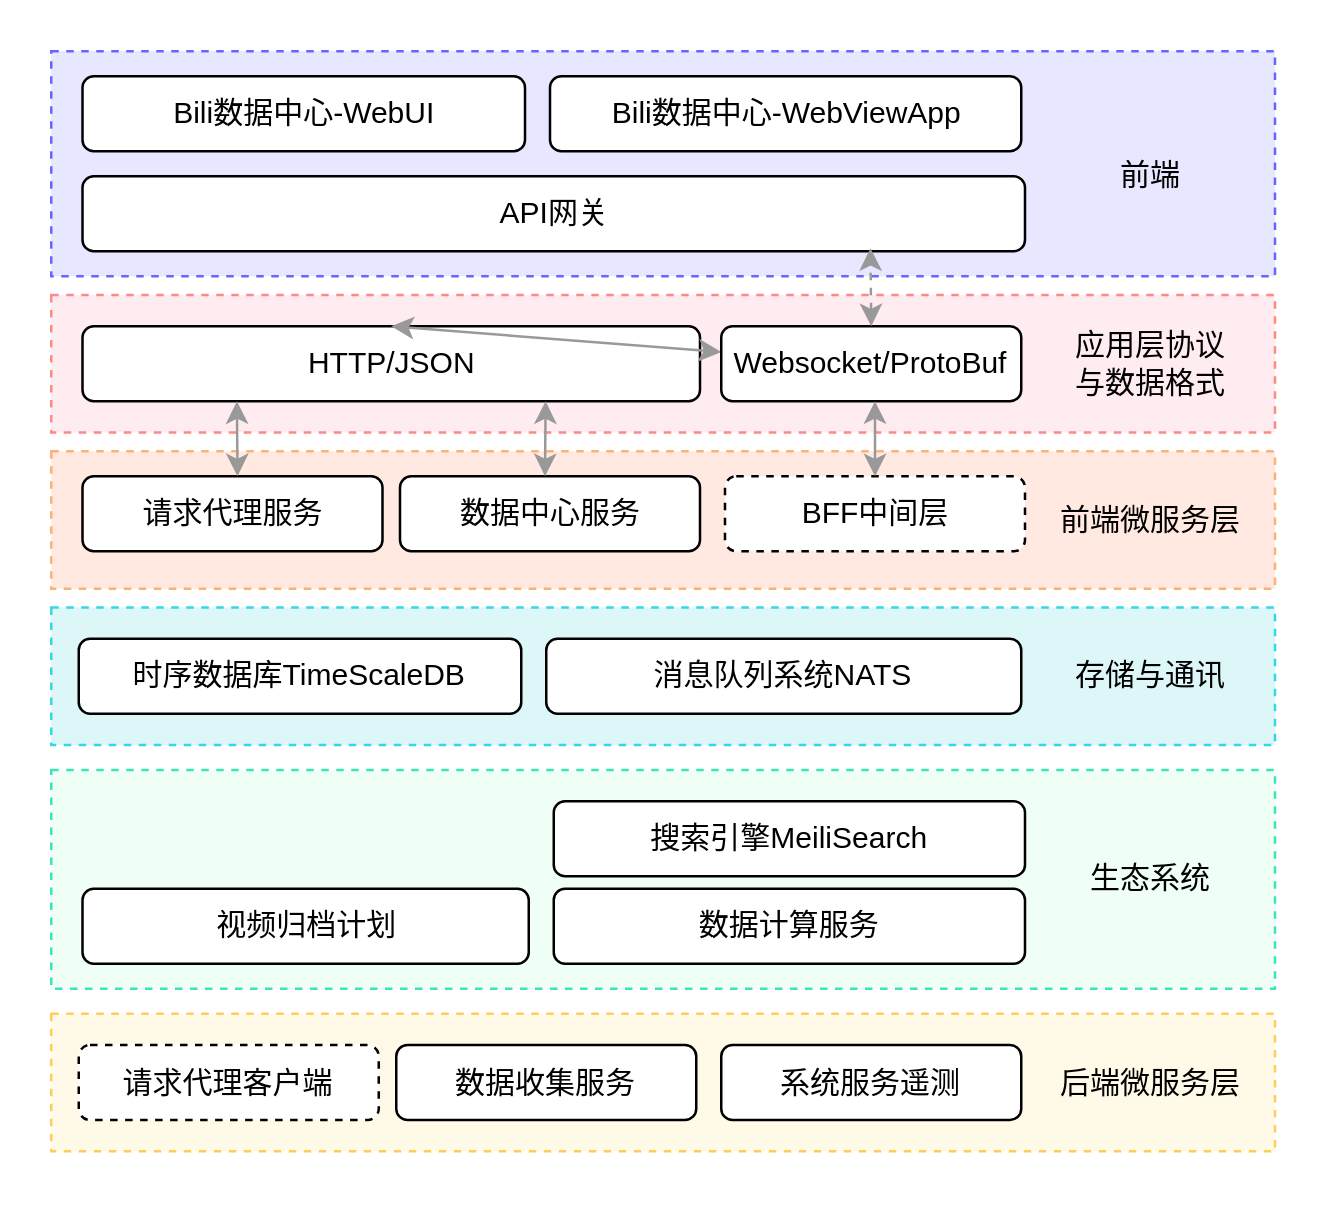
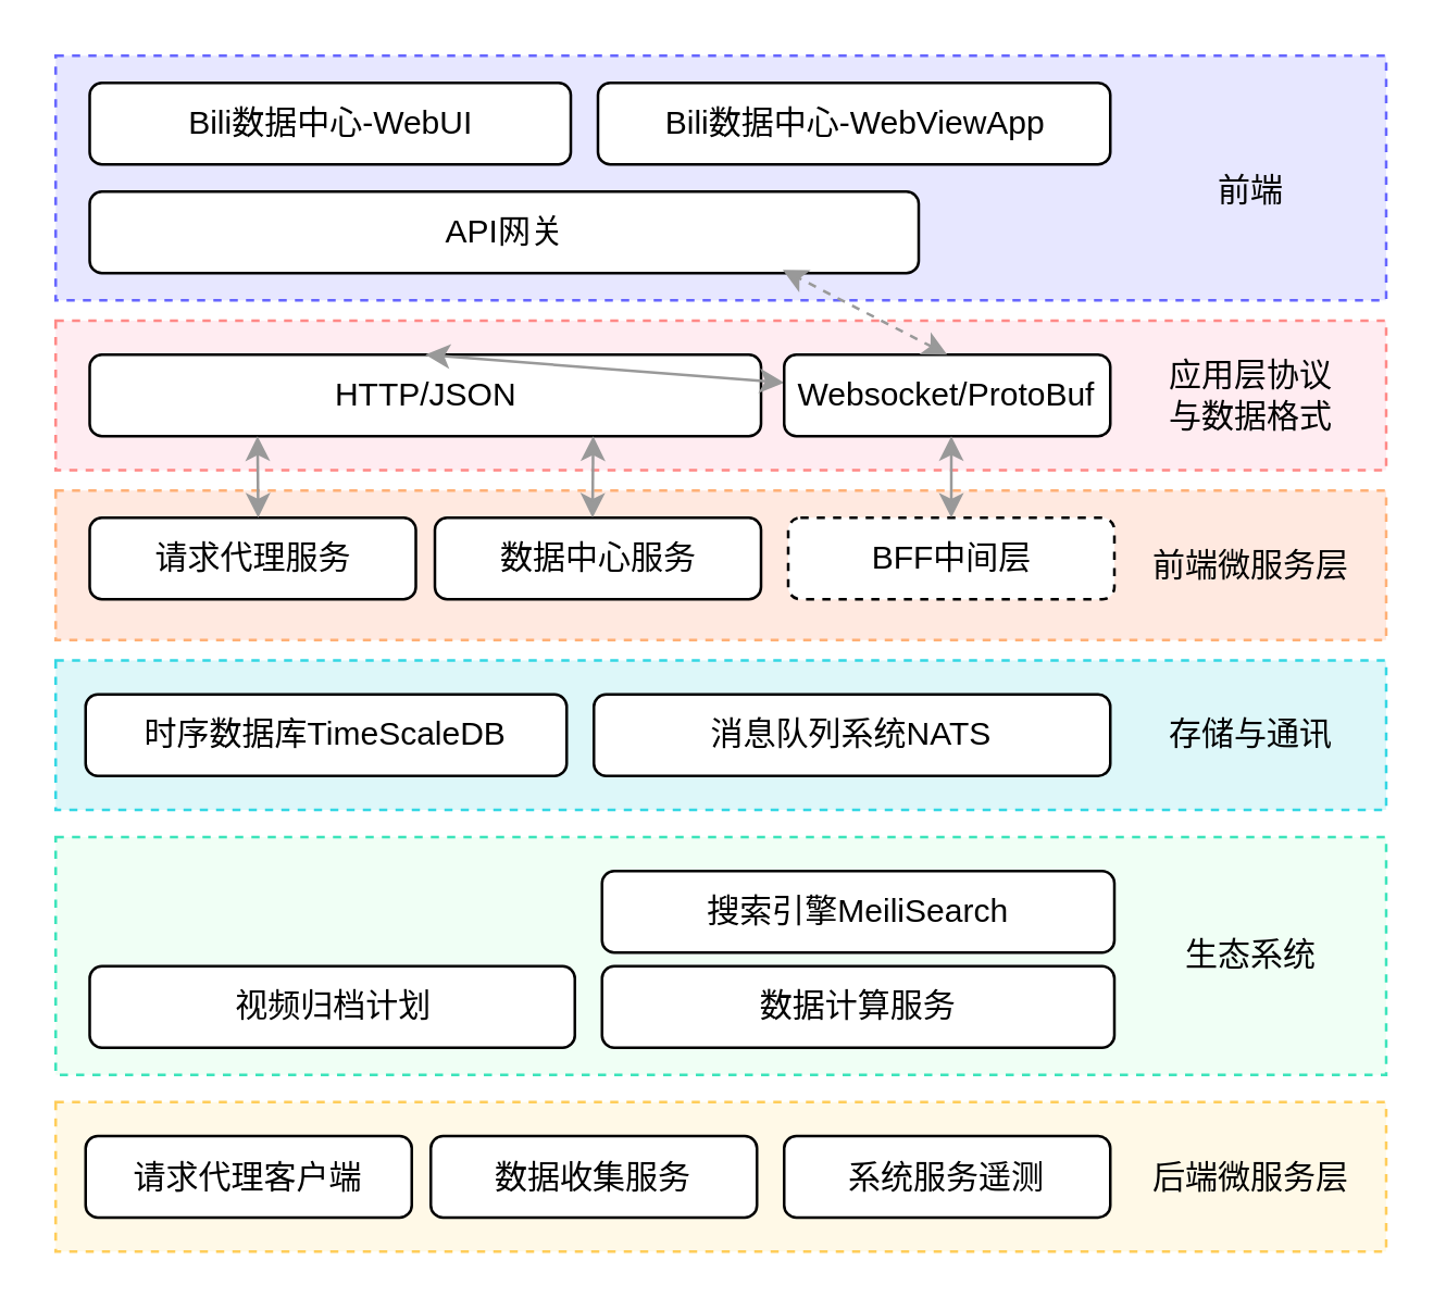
  <mxCell id="0" />
  <mxCell id="1" parent="0" />
  <mxCell id="2" value="" style="rounded=0;whiteSpace=wrap;html=1;fillColor=#ffecf1;strokeColor=#ff8987;dashed=1;" vertex="1" parent="1"><mxGeometry x="20" y="117.5" width="489.5" height="55" as="geometry" /></mxCell>
  <mxCell id="3" value="" style="rounded=0;whiteSpace=wrap;html=1;fillColor=#f0fff5;strokeColor=#3ce4bb;dashed=1;" vertex="1" parent="1"><mxGeometry x="20" y="307.5" width="489.5" height="87.5" as="geometry" /></mxCell>
  <mxCell id="4" value="" style="rounded=0;whiteSpace=wrap;html=1;fillColor=#fff9e7;strokeColor=#ffcd5a;dashed=1;" vertex="1" parent="1"><mxGeometry x="20" y="405" width="489.5" height="55" as="geometry" /></mxCell>
  <mxCell id="5" value="" style="rounded=0;whiteSpace=wrap;html=1;fillColor=#ddf7f9;strokeColor=#34d7e4;dashed=1;" vertex="1" parent="1"><mxGeometry x="20" y="242.5" width="489.5" height="55" as="geometry" /></mxCell>
  <mxCell id="6" value="" style="rounded=0;whiteSpace=wrap;html=1;fillColor=#ffe9e0;strokeColor=#ffb076;dashed=1;" vertex="1" parent="1"><mxGeometry x="20" y="180" width="489.5" height="55" as="geometry" /></mxCell>
  <mxCell id="7" value="" style="rounded=0;whiteSpace=wrap;html=1;fillColor=#e7e7ff;strokeColor=#6666ff;dashed=1;" vertex="1" parent="1"><mxGeometry x="20" y="20" width="489.5" height="90" as="geometry" /></mxCell>
  <mxCell id="8" value="Bili数据中心-WebUI" style="rounded=1;whiteSpace=wrap;html=1;" vertex="1" parent="1"><mxGeometry x="32.5" y="30" width="177" height="30" as="geometry" /></mxCell>
- <mxCell id="9" value="API网关" style="rounded=1;whiteSpace=wrap;html=1;" vertex="1" parent="1"><mxGeometry x="32.5" y="70" width="377" height="30" as="geometry" /></mxCell>
+ <mxCell id="9" value="API网关" style="rounded=1;whiteSpace=wrap;html=1;" vertex="1" parent="1"><mxGeometry x="32.5" y="70" width="305" height="30" as="geometry" /></mxCell>
  <mxCell id="10" value="请求代理服务" style="rounded=1;whiteSpace=wrap;html=1;" vertex="1" parent="1"><mxGeometry x="32.5" y="190" width="120" height="30" as="geometry" /></mxCell>
  <mxCell id="11" value="数据中心服务" style="rounded=1;whiteSpace=wrap;html=1;" vertex="1" parent="1"><mxGeometry x="159.5" y="190" width="120" height="30" as="geometry" /></mxCell>
  <mxCell id="12" value="BFF中间层" style="rounded=1;whiteSpace=wrap;html=1;dashed=1;" vertex="1" parent="1"><mxGeometry x="289.5" y="190" width="120" height="30" as="geometry" /></mxCell>
  <mxCell id="13" value="消息队列系统NATS" style="rounded=1;whiteSpace=wrap;html=1;arcSize=15;" vertex="1" parent="1"><mxGeometry x="218" y="255" width="190" height="30" as="geometry" /></mxCell>
  <mxCell id="14" value="时序数据库TimeScaleDB" style="rounded=1;whiteSpace=wrap;html=1;" vertex="1" parent="1"><mxGeometry x="31" y="255" width="177" height="30" as="geometry" /></mxCell>
- <mxCell id="15" value="请求代理客户端" style="rounded=1;whiteSpace=wrap;html=1;dashed=1;" vertex="1" parent="1"><mxGeometry x="31" y="417.5" width="120" height="30" as="geometry" /></mxCell>
+ <mxCell id="15" value="请求代理客户端" style="rounded=1;whiteSpace=wrap;html=1;" vertex="1" parent="1"><mxGeometry x="31" y="417.5" width="120" height="30" as="geometry" /></mxCell>
  <mxCell id="16" value="数据收集服务" style="rounded=1;whiteSpace=wrap;html=1;" vertex="1" parent="1"><mxGeometry x="158" y="417.5" width="120" height="30" as="geometry" /></mxCell>
  <mxCell id="17" value="系统服务遥测" style="rounded=1;whiteSpace=wrap;html=1;" vertex="1" parent="1"><mxGeometry x="288" y="417.5" width="120" height="30" as="geometry" /></mxCell>
  <mxCell id="18" value="前端" style="text;html=1;strokeColor=none;fillColor=none;align=center;verticalAlign=middle;whiteSpace=wrap;rounded=0;" vertex="1" parent="1"><mxGeometry x="429.5" y="55" width="60" height="30" as="geometry" /></mxCell>
  <mxCell id="19" value="前端微服务层" style="text;html=1;strokeColor=none;fillColor=none;align=center;verticalAlign=middle;whiteSpace=wrap;rounded=0;" vertex="1" parent="1"><mxGeometry x="419.5" y="192.5" width="80" height="30" as="geometry" /></mxCell>
  <mxCell id="20" value="存储与通讯" style="text;html=1;strokeColor=none;fillColor=none;align=center;verticalAlign=middle;whiteSpace=wrap;rounded=0;" vertex="1" parent="1"><mxGeometry x="419.5" y="255" width="80" height="30" as="geometry" /></mxCell>
  <mxCell id="21" value="后端微服务层" style="text;html=1;strokeColor=none;fillColor=none;align=center;verticalAlign=middle;whiteSpace=wrap;rounded=0;" vertex="1" parent="1"><mxGeometry x="419.5" y="418" width="80" height="30" as="geometry" /></mxCell>
  <mxCell id="22" value="视频归档计划" style="rounded=1;whiteSpace=wrap;html=1;" vertex="1" parent="1"><mxGeometry x="32.5" y="355" width="178.5" height="30" as="geometry" /></mxCell>
  <mxCell id="23" value="搜索引擎MeiliSearch" style="rounded=1;whiteSpace=wrap;html=1;" vertex="1" parent="1"><mxGeometry x="221" y="320" width="188.5" height="30" as="geometry" /></mxCell>
  <mxCell id="24" value="数据计算服务" style="rounded=1;whiteSpace=wrap;html=1;" vertex="1" parent="1"><mxGeometry x="221" y="355" width="188.5" height="30" as="geometry" /></mxCell>
  <mxCell id="25" value="Bili数据中心-WebViewApp" style="rounded=1;whiteSpace=wrap;html=1;" vertex="1" parent="1"><mxGeometry x="219.5" y="30" width="188.5" height="30" as="geometry" /></mxCell>
  <mxCell id="26" value="生态系统" style="text;html=1;strokeColor=none;fillColor=none;align=center;verticalAlign=middle;whiteSpace=wrap;rounded=0;" vertex="1" parent="1"><mxGeometry x="419.5" y="336.25" width="80" height="30" as="geometry" /></mxCell>
  <mxCell id="27" value="HTTP/JSON" style="rounded=1;whiteSpace=wrap;html=1;" vertex="1" parent="1"><mxGeometry x="32.5" y="130" width="247" height="30" as="geometry" /></mxCell>
  <mxCell id="28" value="" style="endArrow=classic;startArrow=classic;html=1;rounded=0;exitX=0.25;exitY=1;exitDx=0;exitDy=0;strokeColor=#999999;" edge="1" parent="1" source="27"><mxGeometry width="50" height="50" relative="1" as="geometry"><mxPoint x="-30.5" y="190" as="sourcePoint" /><mxPoint x="94.5" y="190" as="targetPoint" /></mxGeometry></mxCell>
  <mxCell id="29" value="" style="endArrow=classic;startArrow=classic;html=1;rounded=0;exitX=0.75;exitY=1;exitDx=0;exitDy=0;strokeColor=#999999;" edge="1" parent="1" source="27"><mxGeometry width="50" height="50" relative="1" as="geometry"><mxPoint x="-60.5" y="240" as="sourcePoint" /><mxPoint x="217.5" y="190" as="targetPoint" /></mxGeometry></mxCell>
  <mxCell id="30" value="" style="endArrow=classic;startArrow=classic;html=1;rounded=0;exitX=0.5;exitY=0;exitDx=0;exitDy=0;strokeColor=#999999;fontColor=#000000;" edge="1" parent="1" source="27" target="31"><mxGeometry width="50" height="50" relative="1" as="geometry"><mxPoint x="-10.5" y="180" as="sourcePoint" /><mxPoint x="39.5" y="130" as="targetPoint" /></mxGeometry></mxCell>
  <mxCell id="31" value="Websocket/ProtoBuf" style="rounded=1;whiteSpace=wrap;html=1;" vertex="1" parent="1"><mxGeometry x="288" y="130" width="120" height="30" as="geometry" /></mxCell>
  <mxCell id="32" value="应用层协议&lt;br&gt;与数据格式" style="text;html=1;strokeColor=none;fillColor=none;align=center;verticalAlign=middle;whiteSpace=wrap;rounded=0;" vertex="1" parent="1"><mxGeometry x="419.5" y="130" width="80" height="30" as="geometry" /></mxCell>
  <mxCell id="33" value="" style="endArrow=classic;startArrow=classic;html=1;rounded=0;exitX=0.5;exitY=0;exitDx=0;exitDy=0;entryX=0.836;entryY=0.959;entryDx=0;entryDy=0;entryPerimeter=0;strokeColor=#999999;dashed=1;" edge="1" parent="1" source="31" target="9"><mxGeometry width="50" height="50" relative="1" as="geometry"><mxPoint x="539.5" y="130" as="sourcePoint" /><mxPoint x="539.5" y="80" as="targetPoint" /></mxGeometry></mxCell>
  <mxCell id="34" value="" style="endArrow=classic;startArrow=classic;html=1;rounded=0;exitX=0.5;exitY=0;exitDx=0;exitDy=0;strokeColor=#999999;" edge="1" parent="1" source="12"><mxGeometry width="50" height="50" relative="1" as="geometry"><mxPoint x="539.5" y="130" as="sourcePoint" /><mxPoint x="349.5" y="160" as="targetPoint" /></mxGeometry></mxCell>
